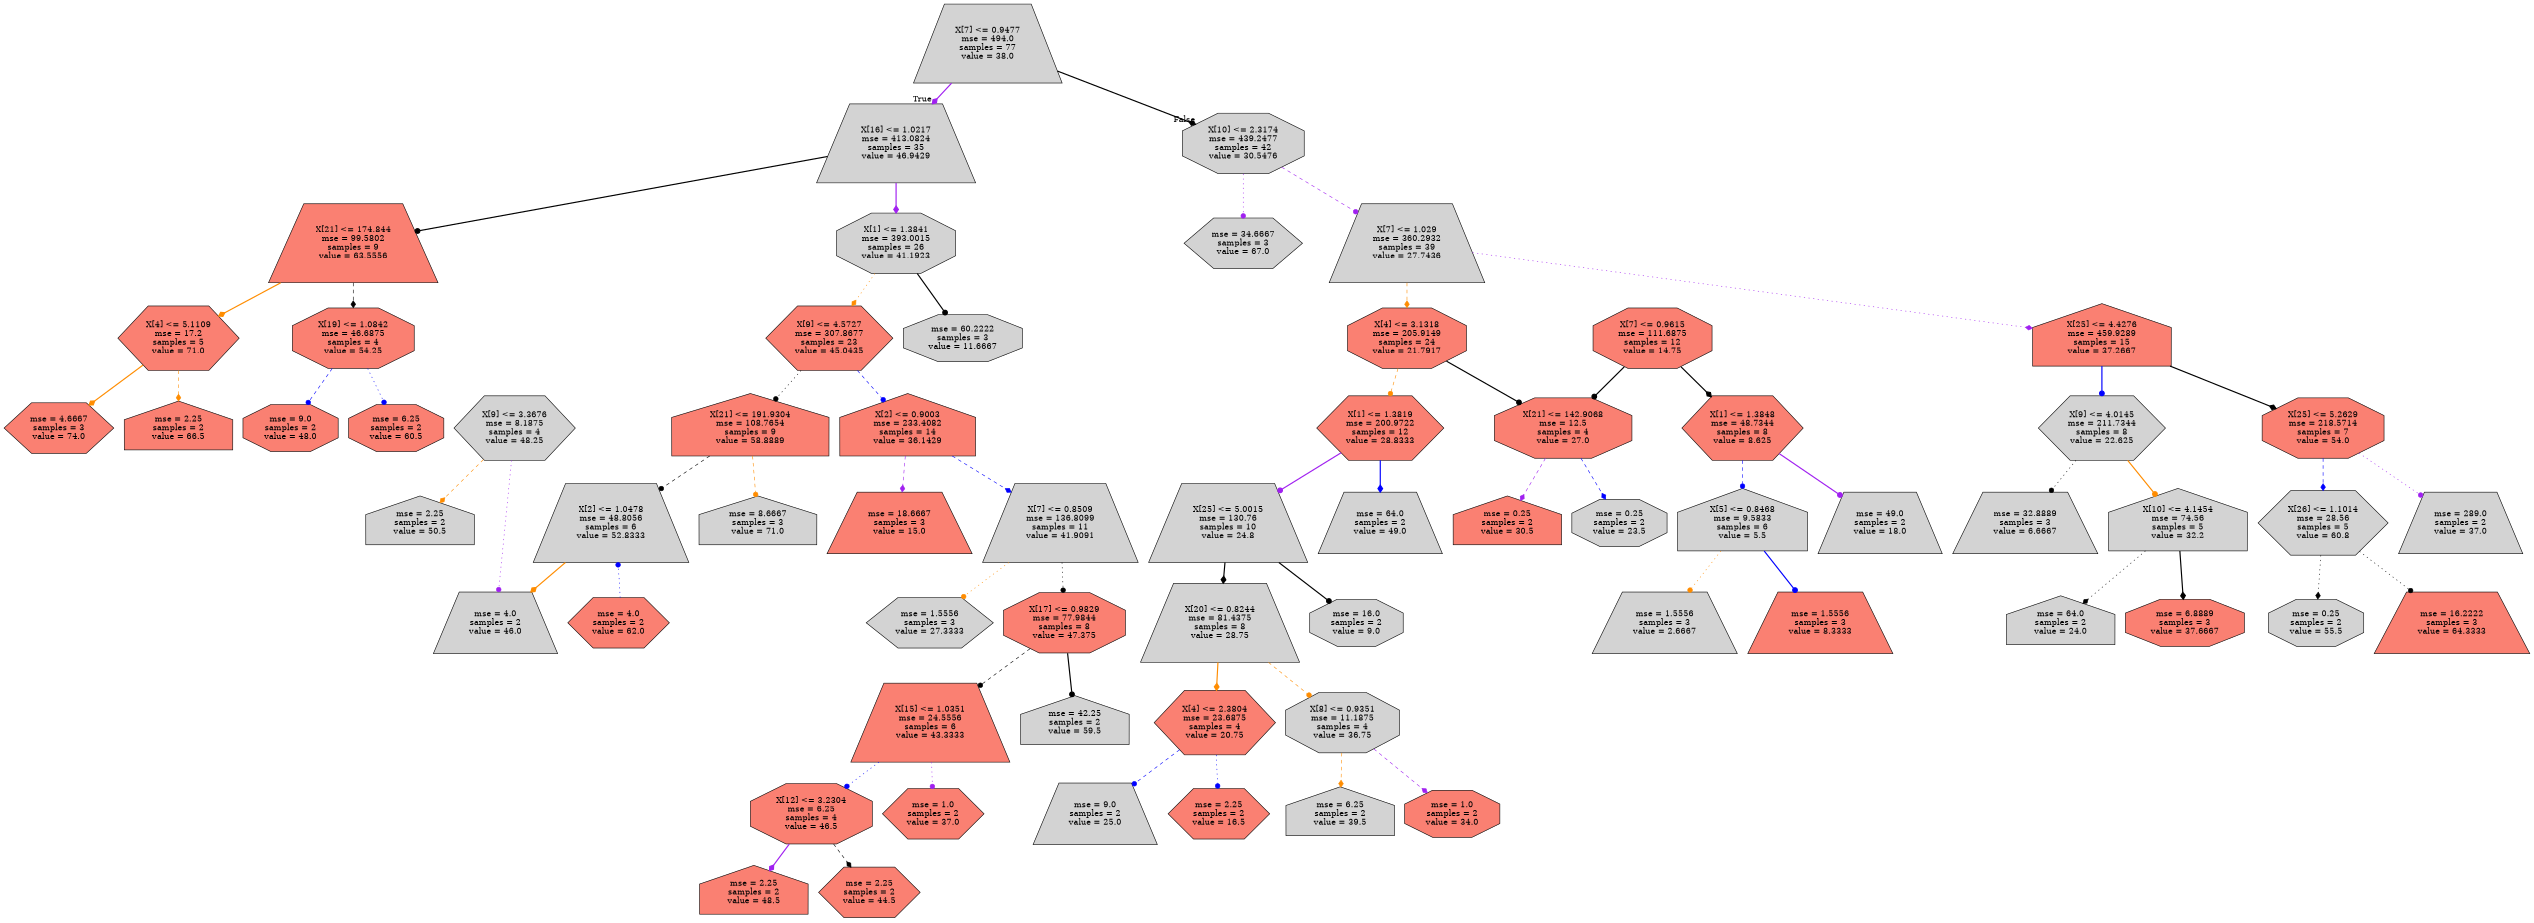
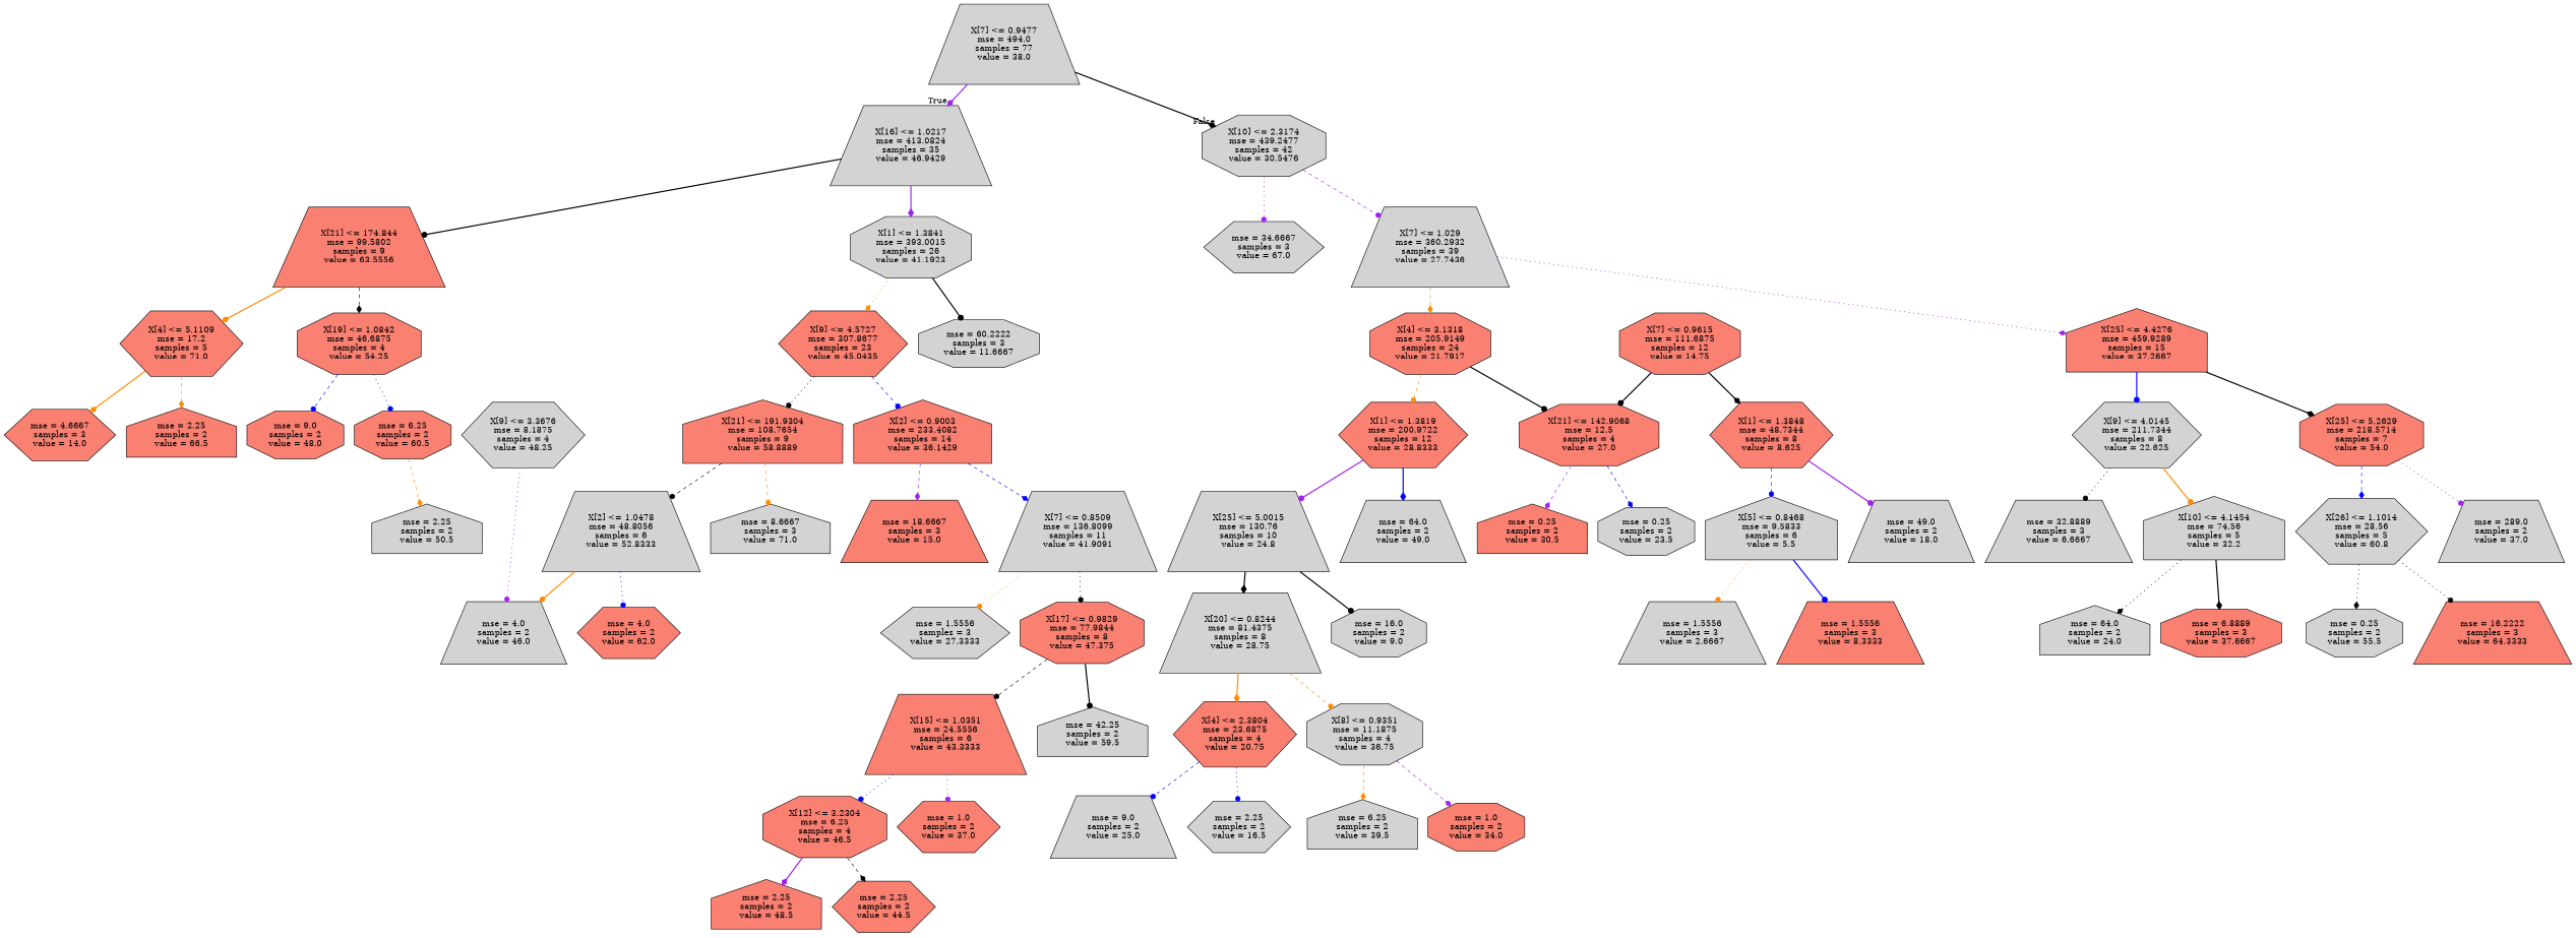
  digraph {
    node [fillcolor=lightgrey shape=trapezium style=filled]
    edge [arrowhead=dot color=black style=bold]
    n1 [label="X[7] <= 0.9477\nmse = 494.0\nsamples = 77\nvalue = 38.0"]
    n2 [label="X[16] <= 1.0217\nmse = 413.0824\nsamples = 35\nvalue = 46.9429"]
    n3 [label="X[10] <= 2.3174\nmse = 439.2477\nsamples = 42\nvalue = 30.5476" shape=octagon]
    n4 [fillcolor=salmon label="X[21] <= 174.844\nmse = 99.5802\nsamples = 9\nvalue = 63.5556"]
    n5 [label="X[1] <= 1.3841\nmse = 393.0015\nsamples = 26\nvalue = 41.1923" shape=octagon]
    n6 [label="mse = 34.6667\nsamples = 3\nvalue = 67.0" shape=hexagon]
    n7 [label="X[7] <= 1.029\nmse = 360.2932\nsamples = 39\nvalue = 27.7436"]
    n8 [fillcolor=salmon label="X[4] <= 5.1109\nmse = 17.2\nsamples = 5\nvalue = 71.0" shape=hexagon]
    n9 [fillcolor=salmon label="X[19] <= 1.0842\nmse = 46.6875\nsamples = 4\nvalue = 54.25" shape=octagon]
    n10 [fillcolor=salmon label="X[9] <= 4.5727\nmse = 307.8677\nsamples = 23\nvalue = 45.0435" shape=hexagon]
    n11 [label="mse = 60.2222\nsamples = 3\nvalue = 11.6667" shape=octagon]
-   n12 [fillcolor=salmon label="mse = 4.6667\nsamples = 3\nvalue = 74.0" shape=hexagon]
+   n12 [fillcolor=salmon label="mse = 4.6667\nsamples = 3\nvalue = 14.0" shape=hexagon]
    n13 [fillcolor=salmon label="mse = 2.25\nsamples = 2\nvalue = 66.5" shape=house]
    n14 [fillcolor=salmon label="mse = 9.0\nsamples = 2\nvalue = 48.0" shape=octagon]
    n15 [fillcolor=salmon label="mse = 6.25\nsamples = 2\nvalue = 60.5" shape=octagon]
    n16 [fillcolor=salmon label="X[21] <= 191.9304\nmse = 108.7654\nsamples = 9\nvalue = 58.8889" shape=house]
    n17 [fillcolor=salmon label="X[2] <= 0.9003\nmse = 233.4082\nsamples = 14\nvalue = 36.1429" shape=house]
    n18 [label="X[2] <= 1.0478\nmse = 48.8056\nsamples = 6\nvalue = 52.8333"]
    n19 [label="mse = 8.6667\nsamples = 3\nvalue = 71.0" shape=house]
    n20 [fillcolor=salmon label="mse = 18.6667\nsamples = 3\nvalue = 15.0"]
    n21 [label="X[7] <= 0.8509\nmse = 136.8099\nsamples = 11\nvalue = 41.9091"]
    n22 [fillcolor=salmon label="mse = 4.0\nsamples = 2\nvalue = 62.0" shape=hexagon]
    n23 [label="mse = 4.0\nsamples = 2\nvalue = 46.0"]
    n24 [label="X[9] <= 3.3676\nmse = 8.1875\nsamples = 4\nvalue = 48.25" shape=hexagon]
    n25 [label="mse = 2.25\nsamples = 2\nvalue = 50.5" shape=house]
    n26 [label="mse = 1.5556\nsamples = 3\nvalue = 27.3333" shape=hexagon]
    n27 [fillcolor=salmon label="X[17] <= 0.9829\nmse = 77.9844\nsamples = 8\nvalue = 47.375" shape=octagon]
    n28 [fillcolor=salmon label="X[15] <= 1.0351\nmse = 24.5556\nsamples = 6\nvalue = 43.3333"]
    n29 [label="mse = 42.25\nsamples = 2\nvalue = 59.5" shape=house]
    n30 [fillcolor=salmon label="X[12] <= 3.2304\nmse = 6.25\nsamples = 4\nvalue = 46.5" shape=octagon]
    n31 [fillcolor=salmon label="mse = 1.0\nsamples = 2\nvalue = 37.0" shape=hexagon]
    n32 [fillcolor=salmon label="mse = 2.25\nsamples = 2\nvalue = 48.5" shape=house]
    n33 [fillcolor=salmon label="mse = 2.25\nsamples = 2\nvalue = 44.5" shape=hexagon]
    n34 [fillcolor=salmon label="X[4] <= 3.1318\nmse = 205.9149\nsamples = 24\nvalue = 21.7917" shape=octagon]
    n35 [fillcolor=salmon label="X[25] <= 4.4276\nmse = 459.9289\nsamples = 15\nvalue = 37.2667" shape=house]
    n36 [fillcolor=salmon label="X[1] <= 1.3819\nmse = 200.9722\nsamples = 12\nvalue = 28.8333" shape=hexagon]
    n37 [fillcolor=salmon label="X[21] <= 142.9068\nmse = 12.5\nsamples = 4\nvalue = 27.0" shape=octagon]
    n38 [label="X[9] <= 4.0145\nmse = 211.7344\nsamples = 8\nvalue = 22.625" shape=hexagon]
    n39 [fillcolor=salmon label="X[25] <= 5.2629\nmse = 218.5714\nsamples = 7\nvalue = 54.0" shape=octagon]
    n40 [label="X[25] <= 5.0015\nmse = 130.76\nsamples = 10\nvalue = 24.8"]
    n41 [label="mse = 64.0\nsamples = 2\nvalue = 49.0"]
    n42 [fillcolor=salmon label="X[7] <= 0.9615\nmse = 111.6875\nsamples = 12\nvalue = 14.75" shape=octagon]
    n43 [fillcolor=salmon label="X[1] <= 1.3848\nmse = 48.7344\nsamples = 8\nvalue = 8.625" shape=hexagon]
    n44 [label="X[20] <= 0.8244\nmse = 81.4375\nsamples = 8\nvalue = 28.75"]
    n45 [label="mse = 16.0\nsamples = 2\nvalue = 9.0" shape=octagon]
    n46 [fillcolor=salmon label="X[4] <= 2.3804\nmse = 23.6875\nsamples = 4\nvalue = 20.75" shape=hexagon]
    n47 [label="X[8] <= 0.9351\nmse = 11.1875\nsamples = 4\nvalue = 36.75" shape=octagon]
    n48 [label="mse = 9.0\nsamples = 2\nvalue = 25.0"]
-   n49 [fillcolor=salmon label="mse = 2.25\nsamples = 2\nvalue = 16.5" shape=hexagon]
+   n49 [label="mse = 2.25\nsamples = 2\nvalue = 16.5" shape=hexagon]
    n50 [label="mse = 6.25\nsamples = 2\nvalue = 39.5" shape=house]
    n51 [fillcolor=salmon label="mse = 1.0\nsamples = 2\nvalue = 34.0" shape=octagon]
    n52 [fillcolor=salmon label="mse = 0.25\nsamples = 2\nvalue = 30.5" shape=house]
    n53 [label="mse = 0.25\nsamples = 2\nvalue = 23.5" shape=octagon]
    n54 [label="X[5] <= 0.8468\nmse = 9.5833\nsamples = 6\nvalue = 5.5" shape=house]
    n55 [label="mse = 49.0\nsamples = 2\nvalue = 18.0"]
    n56 [label="mse = 1.5556\nsamples = 3\nvalue = 2.6667"]
    n57 [fillcolor=salmon label="mse = 1.5556\nsamples = 3\nvalue = 8.3333"]
    n58 [label="mse = 32.8889\nsamples = 3\nvalue = 6.6667"]
    n59 [label="X[10] <= 4.1454\nmse = 74.56\nsamples = 5\nvalue = 32.2" shape=house]
    n60 [label="X[26] <= 1.1014\nmse = 28.56\nsamples = 5\nvalue = 60.8" shape=hexagon]
    n61 [label="mse = 289.0\nsamples = 2\nvalue = 37.0"]
    n62 [label="mse = 64.0\nsamples = 2\nvalue = 24.0" shape=house]
    n63 [fillcolor=salmon label="mse = 6.8889\nsamples = 3\nvalue = 37.6667" shape=octagon]
    n64 [label="mse = 0.25\nsamples = 2\nvalue = 55.5" shape=octagon]
    n65 [fillcolor=salmon label="mse = 16.2222\nsamples = 3\nvalue = 64.3333"]
    n1 -> n2 [arrowhead=diamond color=purple headlabel=True labelangle=45 labeldistance=2.5]
    n1 -> n3 [arrowhead=diamond headlabel=False labelangle=-45 labeldistance=2.5]
    n2 -> n4
    n2 -> n5 [arrowhead=diamond color=purple]
    n3 -> n6 [color=purple style=dotted]
    n3 -> n7 [color=purple style=dashed]
    n4 -> n8 [arrowhead=diamond color=darkorange]
    n4 -> n9 [arrowhead=diamond style=dashed]
    n5 -> n10 [arrowhead=diamond color=darkorange style=dotted]
    n5 -> n11
    n7 -> n34 [arrowhead=diamond color=darkorange style=dashed]
    n7 -> n35 [arrowhead=diamond color=purple style=dotted]
    n8 -> n12 [arrowhead=diamond color=darkorange]
    n8 -> n13 [arrowhead=diamond color=darkorange style=dashed]
    n9 -> n14 [color=blue style=dashed]
    n9 -> n15 [color=blue style=dotted]
    n10 -> n16 [style=dotted]
    n10 -> n17 [color=blue style=dashed]
    n16 -> n18 [style=dashed]
    n16 -> n19 [color=darkorange style=dashed]
    n17 -> n20 [arrowhead=diamond color=purple style=dashed]
    n17 -> n21 [arrowhead=diamond color=blue style=dashed]
-   n22 -> n18 [color=blue style=dotted]
+   n18 -> n22 [color=blue style=dotted]
    n18 -> n23 [arrowhead=diamond color=darkorange]
    n21 -> n26 [color=darkorange style=dotted]
    n21 -> n27 [style=dotted]
    n24 -> n23 [color=purple style=dotted]
-   n24 -> n25 [arrowhead=diamond color=darkorange style=dashed]
+   n15 -> n25 [arrowhead=diamond color=darkorange style=dashed]
    n27 -> n28 [style=dashed]
    n27 -> n29
    n28 -> n30 [color=blue style=dotted]
    n28 -> n31 [color=purple style=dotted]
    n30 -> n32 [arrowhead=diamond color=purple]
    n30 -> n33 [arrowhead=diamond style=dashed]
    n34 -> n36 [color=darkorange style=dashed]
    n34 -> n37
    n35 -> n38 [color=blue]
    n35 -> n39 [arrowhead=diamond]
    n36 -> n40 [color=purple]
    n36 -> n41 [arrowhead=diamond color=blue]
    n37 -> n52 [arrowhead=diamond color=purple style=dashed]
    n37 -> n53 [arrowhead=diamond color=blue style=dashed]
    n38 -> n58 [style=dotted]
    n38 -> n59 [color=darkorange]
    n39 -> n60 [arrowhead=diamond color=blue style=dashed]
    n39 -> n61 [color=purple style=dotted]
    n40 -> n44 [arrowhead=diamond]
    n40 -> n45
    n42 -> n37
    n42 -> n43 [arrowhead=diamond]
    n43 -> n54 [color=blue style=dashed]
    n43 -> n55 [color=purple]
    n44 -> n46 [arrowhead=diamond color=darkorange]
    n44 -> n47 [color=darkorange style=dashed]
    n46 -> n48 [color=blue style=dashed]
    n46 -> n49 [color=blue style=dotted]
    n47 -> n50 [arrowhead=diamond color=darkorange style=dashed]
    n47 -> n51 [arrowhead=diamond color=purple style=dashed]
    n54 -> n56 [color=darkorange style=dotted]
    n54 -> n57 [color=blue]
    n59 -> n62 [arrowhead=diamond style=dotted]
    n59 -> n63 [arrowhead=diamond]
    n60 -> n64 [arrowhead=diamond style=dotted]
    n60 -> n65 [style=dotted]
  }
